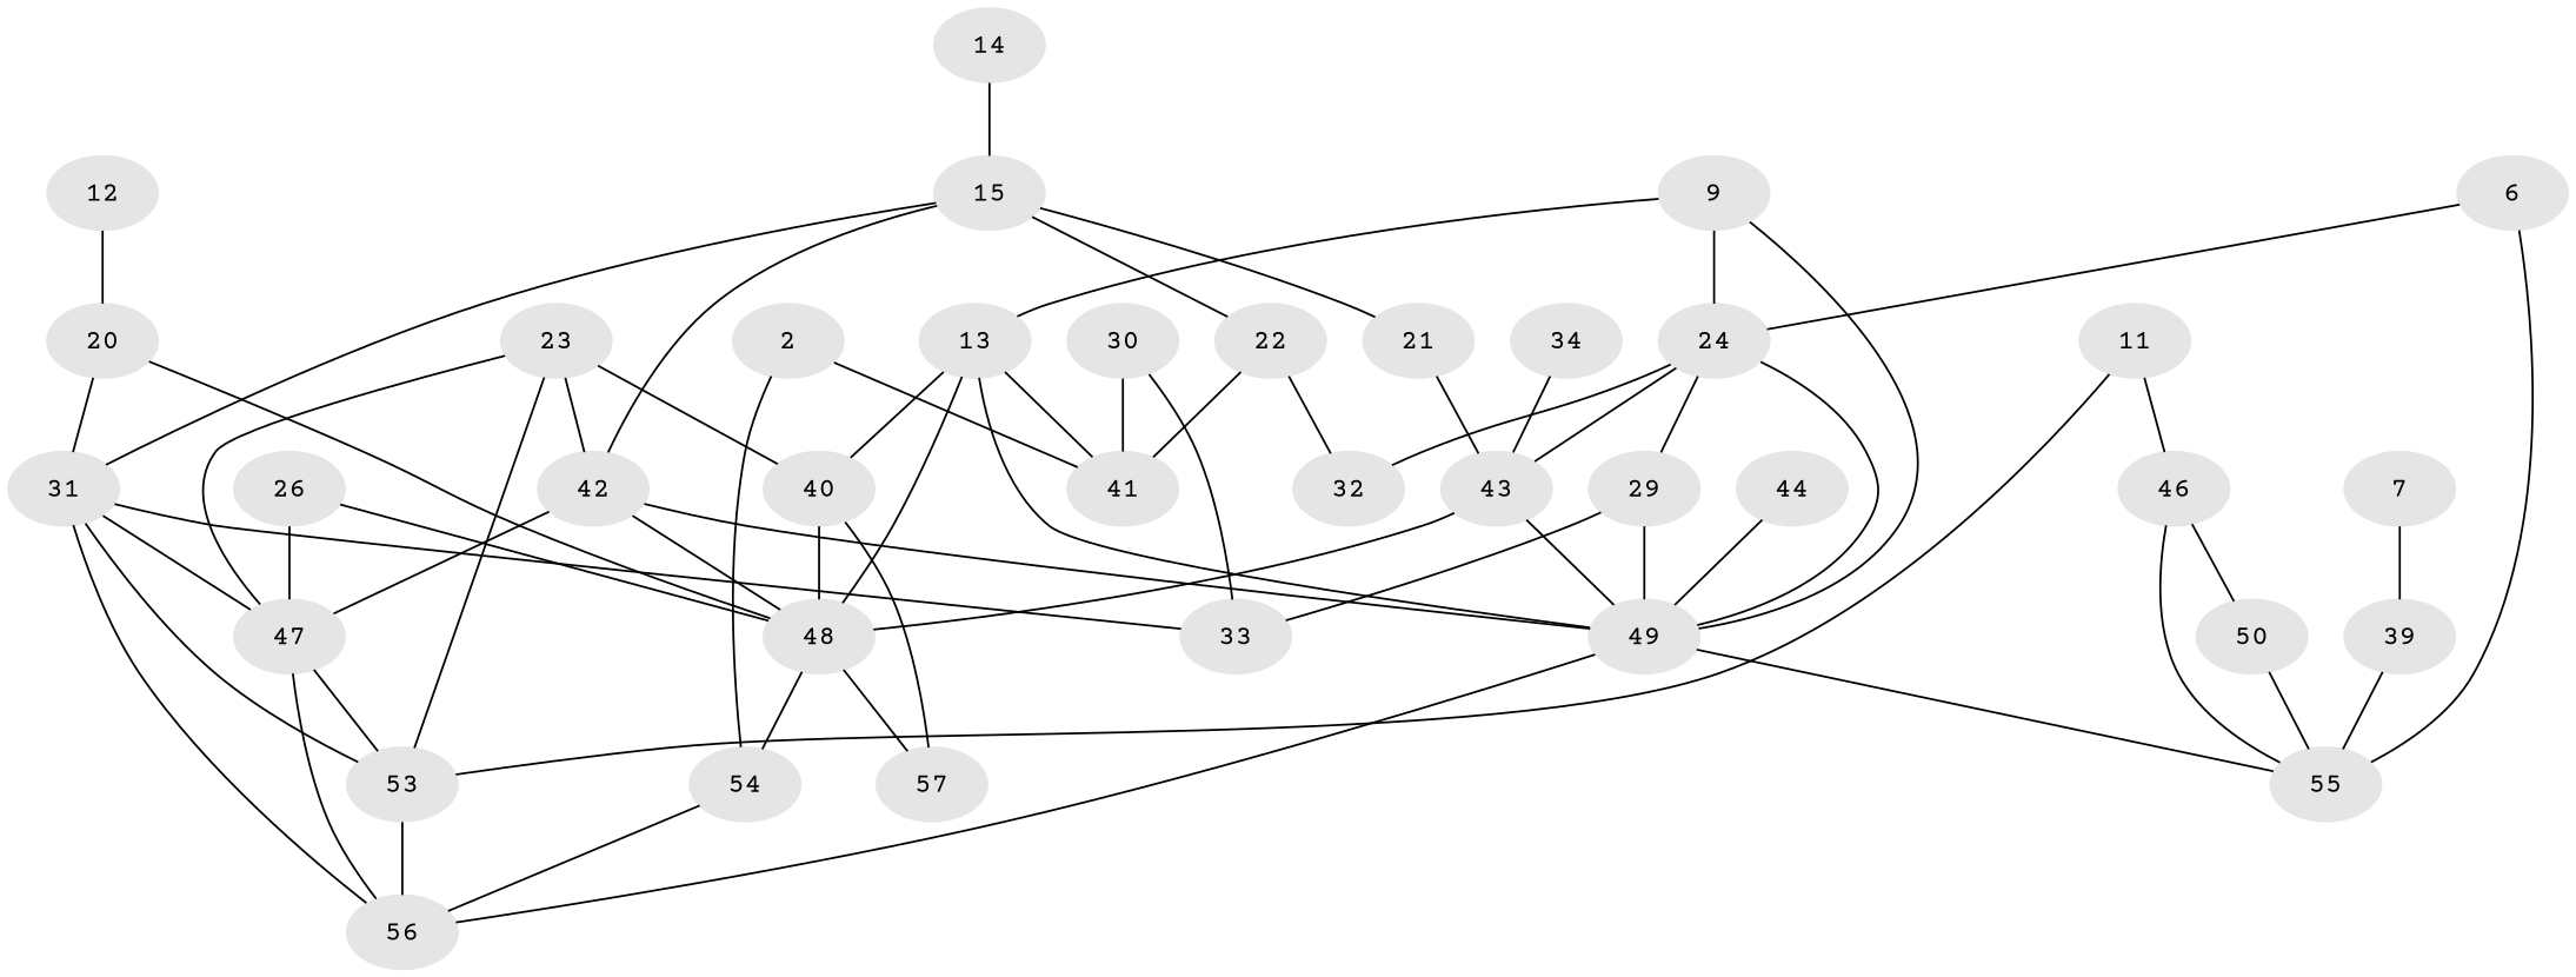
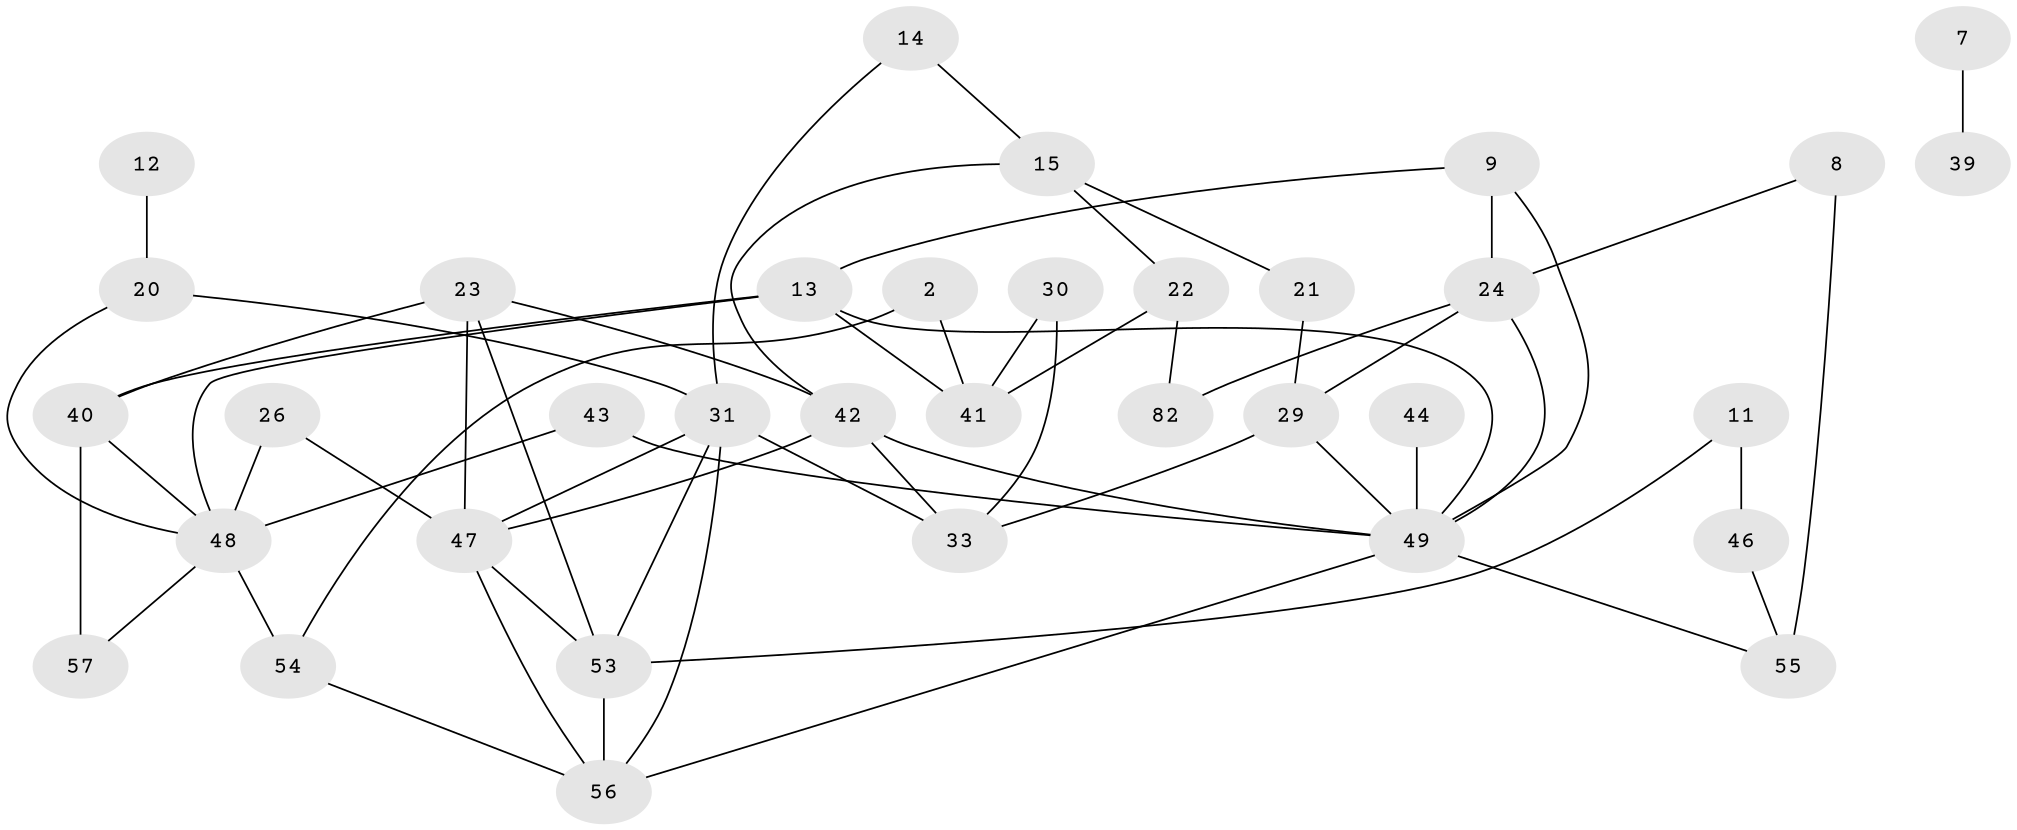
  graph {
    fontname="Courier Prime"
    node [color=gray90 fontname="Courier Prime" style=filled]
    edge [fontname="Courier Prime" weight=1.0]
    2
    41
    54
    56
    7
    39
    55
-   8 [label=6]
+   8
    24
    49
    29
-   32
+   32 [label=82]
    43
    9
    13
    40
    48
    11
    46
    n20 [label=53]
-   50
    12
    20
    31
    57
    14
    15
    21
    22
    42
    47
    33
    23
    26
    30
-   34
    44
    2 -- 41
    2 -- 54
    54 -- 56
    7 -- 39
-   39 -- 55
    8 -- 55 [weight=2.0]
    8 -- 24
    24 -- 49
    24 -- 29
    24 -- 32
-   24 -- 43
    49 -- 56
    49 -- 55
    29 -- 49
    29 -- 33
    43 -- 49
    43 -- 48
    9 -- 24
    9 -- 49
    9 -- 13
    13 -- 41
    13 -- 49
    13 -- 40
    13 -- 48
    40 -- 48
    40 -- 57 [weight=2.0]
    48 -- 54 [weight=2.0]
    48 -- 57
    11 -- 46
    11 -- n20
    46 -- 55
-   46 -- 50
    n20 -- 56
-   50 -- 55
    12 -- 20
    20 -- 48
    20 -- 31
    31 -- 56
    31 -- n20
    31 -- 47
    31 -- 33
    14 -- 15
-   15 -- 31
+   14 -- 31
    15 -- 21
    15 -- 22
    15 -- 42
-   21 -- 43
+   21 -- 29
    22 -- 41
    22 -- 32
    42 -- 49
-   42 -- 48
+   42 -- 33
    42 -- 47
    47 -- 56
    47 -- n20
    23 -- 40
    23 -- n20
    23 -- 42
    23 -- 47
    26 -- 48
    26 -- 47
    30 -- 41
    30 -- 33
-   34 -- 43
    44 -- 49
  }
